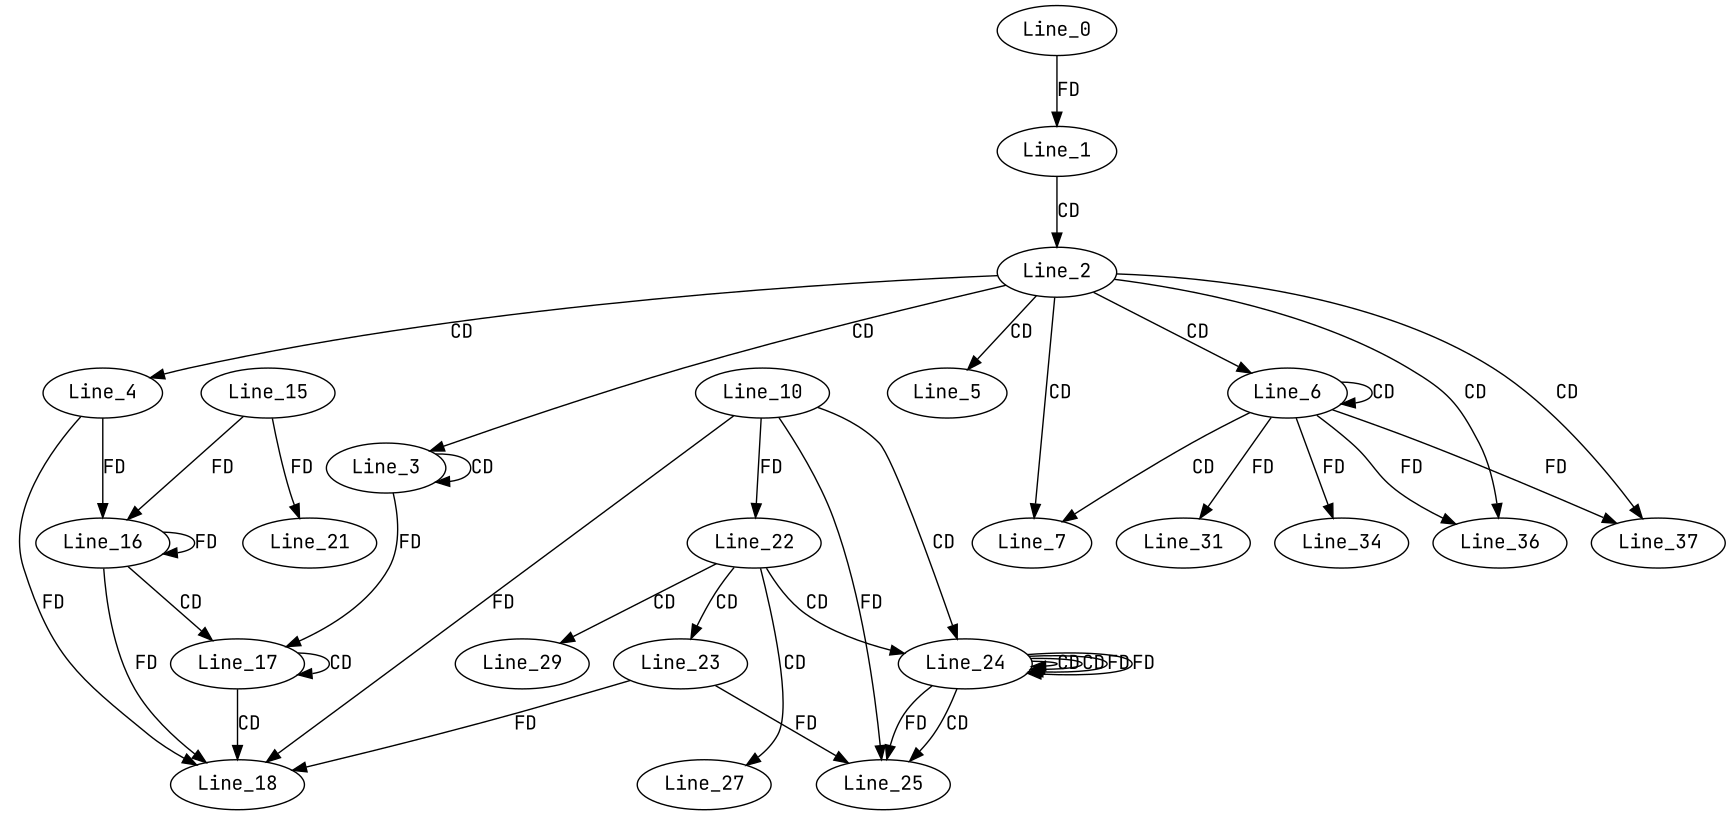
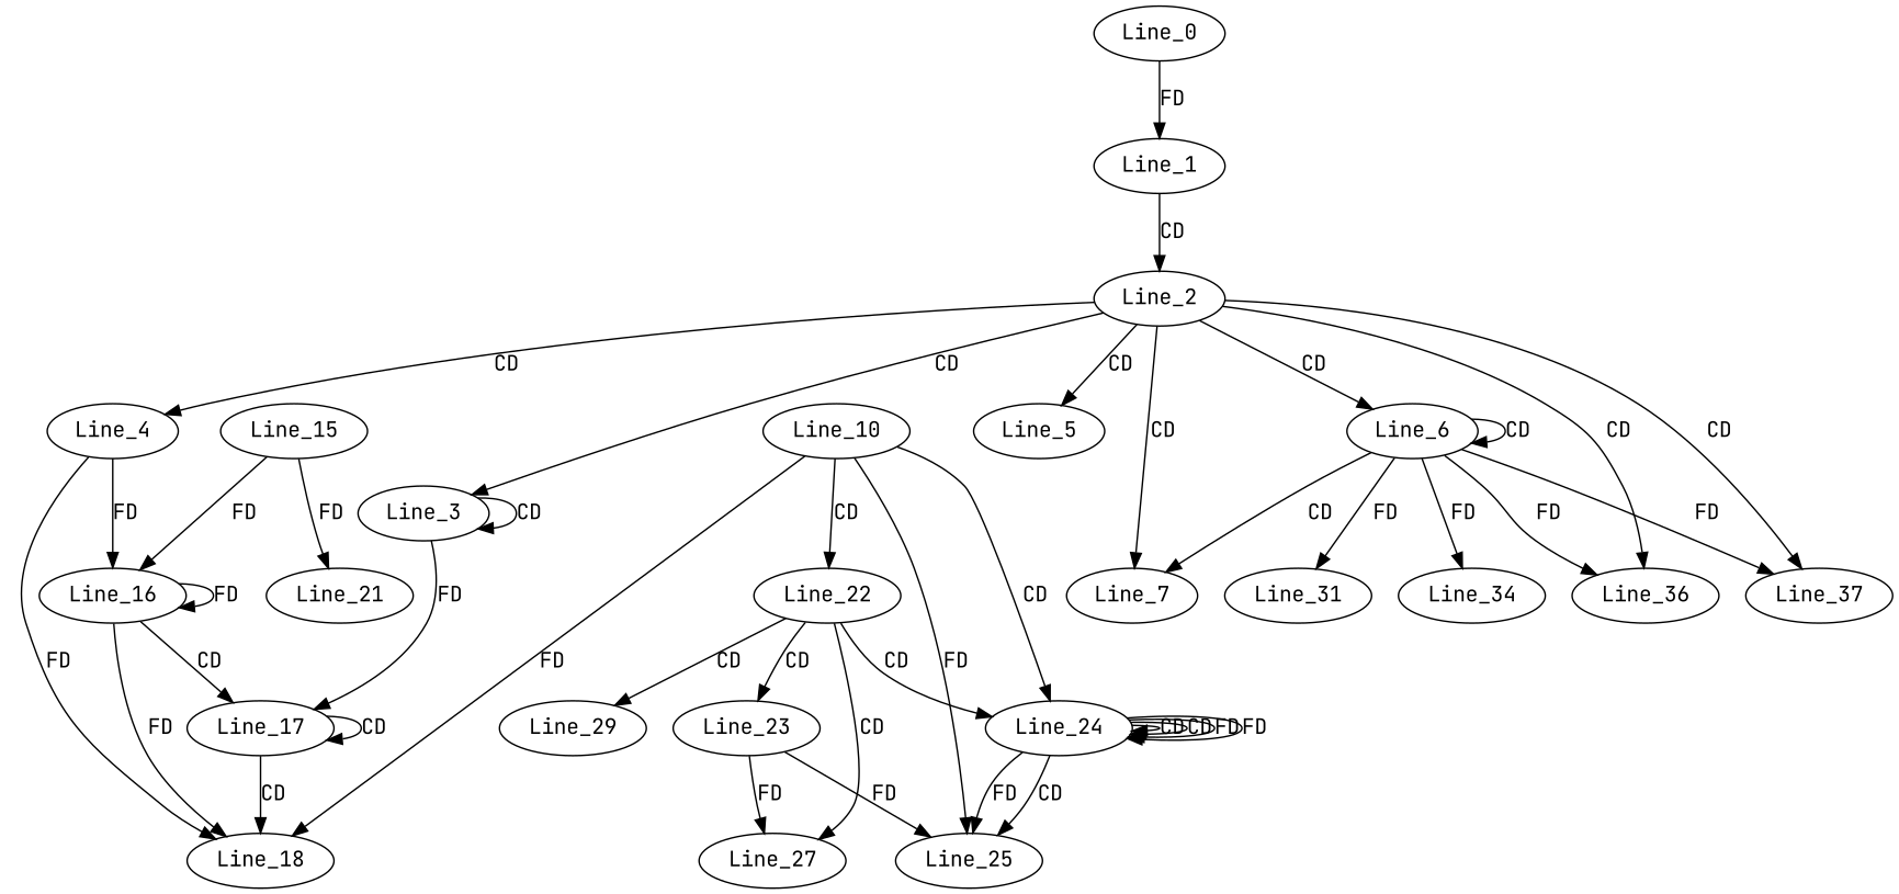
  digraph {
    fontname="JetBrains Mono"
    node [fontname="JetBrains Mono"]
    edge [fontname="JetBrains Mono"]
    Line_0
    Line_1
    Line_2
    Line_3
    Line_4
    Line_5
    Line_6
    Line_7
    Line_36
    Line_37
    Line_17
    Line_16
    Line_18
    Line_31
    Line_34
    Line_15
    Line_21
    Line_10
    Line_22
    Line_24
    Line_25
    Line_23
    Line_27
    Line_29
    Line_0 -> Line_1 [label=FD]
    Line_1 -> Line_2 [label=CD]
    Line_2 -> Line_3 [label=CD]
    Line_2 -> Line_4 [label=CD]
    Line_2 -> Line_5 [label=CD]
    Line_2 -> Line_6 [label=CD]
    Line_2 -> Line_7 [label=CD]
    Line_2 -> Line_36 [label=CD]
    Line_2 -> Line_37 [label=CD]
    Line_3 -> Line_3 [label=CD]
    Line_3 -> Line_17 [label=FD]
    Line_4 -> Line_16 [label=FD]
    Line_4 -> Line_18 [label=FD]
    Line_6 -> Line_6 [label=CD]
    Line_6 -> Line_7 [label=CD]
    Line_6 -> Line_36 [label=FD]
    Line_6 -> Line_37 [label=FD]
    Line_6 -> Line_31 [label=FD]
    Line_6 -> Line_34 [label=FD]
    Line_17 -> Line_17 [label=CD]
    Line_17 -> Line_18 [label=CD]
    Line_16 -> Line_17 [label=CD]
    Line_16 -> Line_16 [label=FD]
    Line_16 -> Line_18 [label=FD]
    Line_15 -> Line_16 [label=FD]
    Line_15 -> Line_21 [label=FD]
    Line_10 -> Line_18 [label=FD]
-   Line_10 -> Line_22 [label=FD]
+   Line_10 -> Line_22 [label=CD]
    Line_10 -> Line_24 [label=CD]
    Line_10 -> Line_25 [label=FD]
    Line_22 -> Line_24 [label=CD]
    Line_22 -> Line_23 [label=CD]
    Line_22 -> Line_27 [label=CD]
    Line_22 -> Line_29 [label=CD]
    Line_24 -> Line_24 [label=CD]
    Line_24 -> Line_24 [label=CD]
    Line_24 -> Line_24 [label=FD]
    Line_24 -> Line_24 [label=FD]
    Line_24 -> Line_25 [label=CD]
    Line_24 -> Line_25 [label=FD]
    Line_23 -> Line_25 [label=FD]
-   Line_23 -> Line_18 [label=FD]
+   Line_23 -> Line_27 [label=FD]
  }
